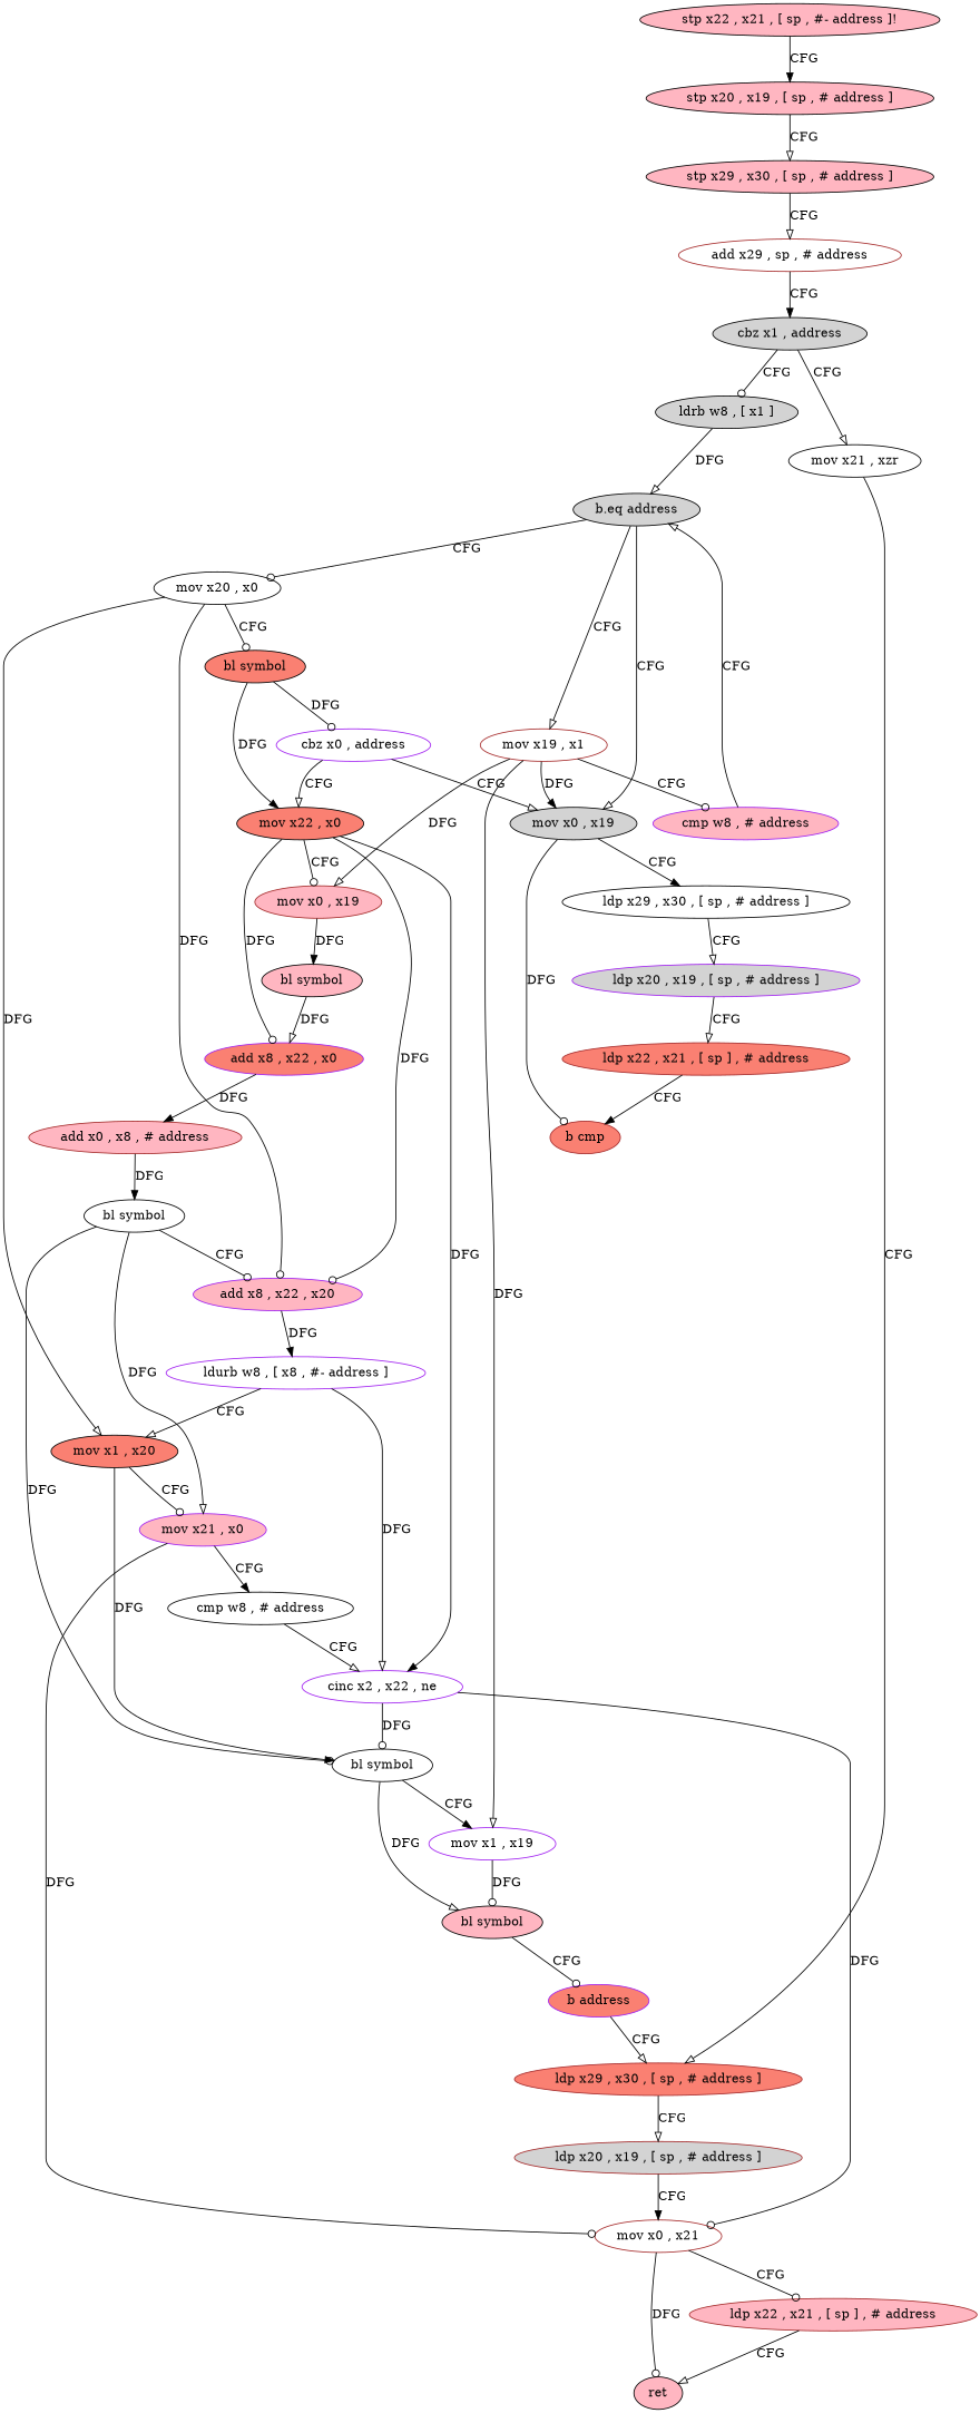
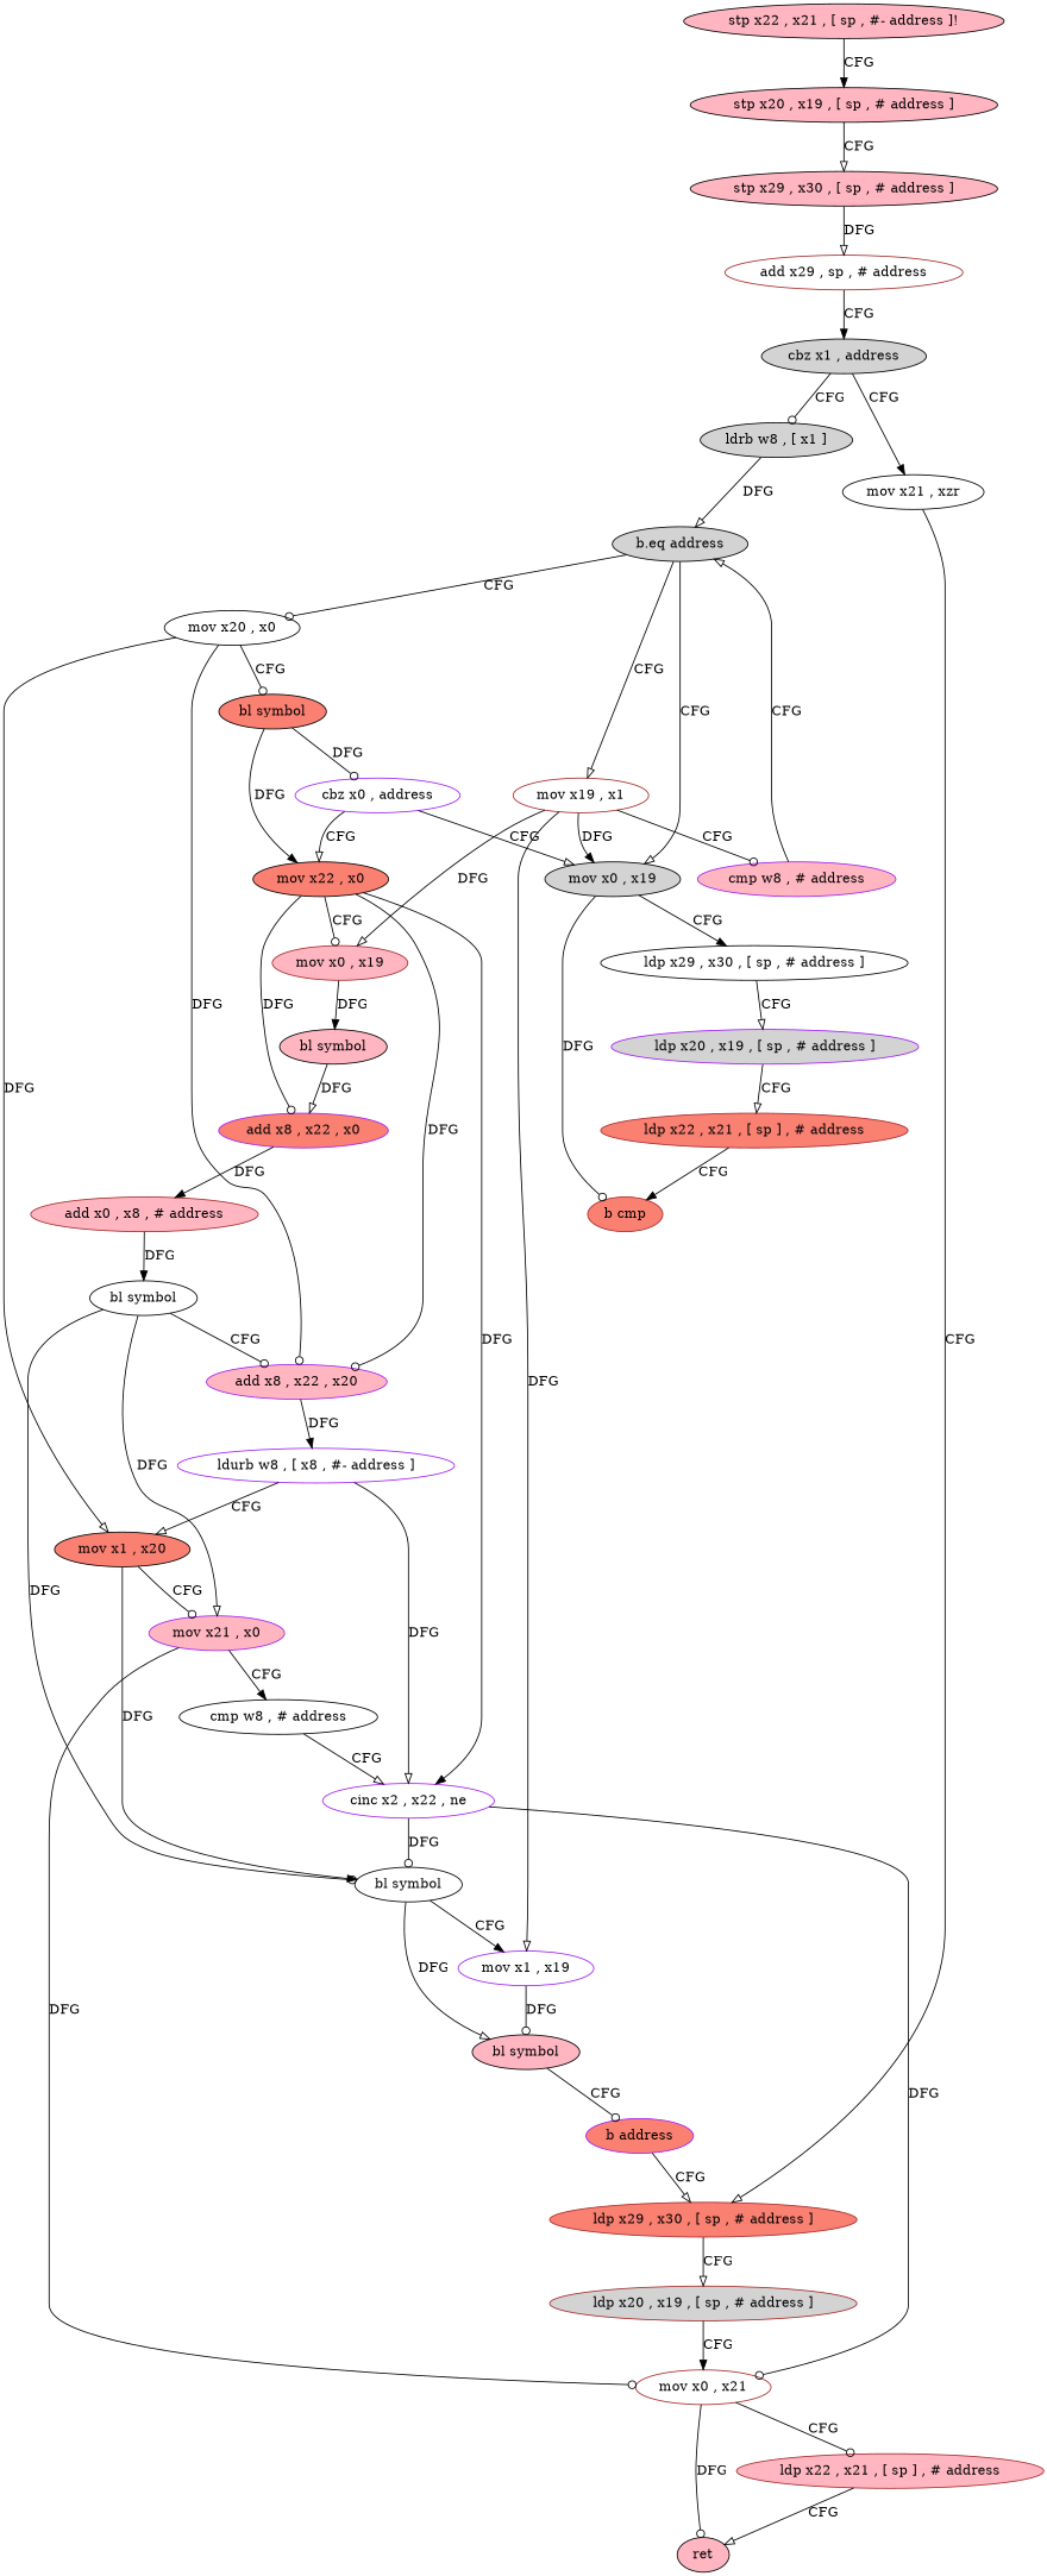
  digraph {
    node [color=black fillcolor=white style=filled]
    edge [arrowhead=onormal]
    n1 [fillcolor=lightpink label="stp x22 , x21 , [ sp , #- address ]!"]
    n2 [fillcolor=lightpink label="stp x20 , x19 , [ sp , # address ]"]
    n3 [fillcolor=lightpink label="stp x29 , x30 , [ sp , # address ]"]
    n4 [color=brown label="add x29 , sp , # address"]
    n5 [fillcolor=lightgrey label="cbz x1 , address"]
    n6 [label="mov x21 , xzr"]
    n7 [fillcolor=lightgrey label="ldrb w8 , [ x1 ]"]
    n8 [color=brown fillcolor=salmon label="ldp x29 , x30 , [ sp , # address ]"]
    n9 [fillcolor=lightgrey label="b.eq address"]
    n10 [color=brown fillcolor=lightgrey label="ldp x20 , x19 , [ sp , # address ]"]
    n11 [color=brown label="mov x0 , x21"]
    n12 [color=brown fillcolor=lightpink label="ldp x22 , x21 , [ sp ] , # address"]
    n13 [fillcolor=lightpink label=ret]
    n14 [color=brown label="mov x19 , x1"]
    n15 [color=purple fillcolor=lightpink label="cmp w8 , # address"]
    n16 [fillcolor=lightgrey label="mov x0 , x19"]
    n17 [color=brown fillcolor=lightpink label="mov x0 , x19"]
    n18 [color=purple label="mov x1 , x19"]
    n19 [label="mov x20 , x0"]
    n20 [label="ldp x29 , x30 , [ sp , # address ]"]
    n21 [color=brown fillcolor=salmon label="b cmp"]
    n22 [fillcolor=lightpink label="bl symbol"]
    n23 [fillcolor=lightpink label="bl symbol"]
    n24 [fillcolor=salmon label="bl symbol"]
    n25 [color=purple fillcolor=lightpink label="add x8 , x22 , x20"]
    n26 [fillcolor=salmon label="mov x1 , x20"]
    n27 [color=purple fillcolor=lightgrey label="ldp x20 , x19 , [ sp , # address ]"]
    n28 [color=purple label="cbz x0 , address"]
    n29 [fillcolor=salmon label="mov x22 , x0"]
    n30 [color=purple label="ldurb w8 , [ x8 , #- address ]"]
    n31 [color=purple fillcolor=lightpink label="mov x21 , x0"]
    n32 [label="bl symbol"]
    n33 [color=brown fillcolor=salmon label="ldp x22 , x21 , [ sp ] , # address"]
    n34 [color=purple fillcolor=salmon label="add x8 , x22 , x0"]
    n35 [color=purple label="cinc x2 , x22 , ne"]
    n36 [color=brown fillcolor=lightpink label="add x0 , x8 , # address"]
    n37 [label="bl symbol"]
    n38 [label="cmp w8 , # address"]
    n39 [color=purple fillcolor=salmon label="b address"]
    n1 -> n2 [arrowhead=normal label=CFG]
    n2 -> n3 [label=CFG]
-   n3 -> n4 [label=CFG]
+   n3 -> n4 [label=DFG]
    n4 -> n5 [arrowhead=normal label=CFG]
-   n5 -> n6 [label=CFG]
+   n5 -> n6 [arrowhead=normal label=CFG]
    n5 -> n7 [arrowhead=odot label=CFG]
    n6 -> n8 [label=CFG]
    n7 -> n9 [label=DFG]
    n8 -> n10 [label=CFG]
    n9 -> n14 [label=CFG]
    n9 -> n16 [label=CFG]
    n9 -> n19 [arrowhead=odot label=CFG]
    n10 -> n11 [arrowhead=normal label=CFG]
    n11 -> n12 [arrowhead=odot label=CFG]
    n11 -> n13 [arrowhead=odot label=DFG]
    n12 -> n13 [label=CFG]
    n14 -> n15 [arrowhead=odot label=CFG]
    n14 -> n16 [arrowhead=normal label=DFG]
    n14 -> n17 [label=DFG]
    n14 -> n18 [label=DFG]
    n15 -> n9 [label=CFG]
    n16 -> n20 [arrowhead=normal label=CFG]
    n16 -> n21 [arrowhead=odot label=DFG]
    n17 -> n22 [arrowhead=normal label=DFG]
    n18 -> n23 [arrowhead=odot label=DFG]
    n19 -> n24 [arrowhead=odot label=CFG]
    n19 -> n25 [arrowhead=odot label=DFG]
    n19 -> n26 [label=DFG]
    n20 -> n27 [label=CFG]
    n22 -> n34 [label=DFG]
    n23 -> n39 [arrowhead=odot label=CFG]
    n24 -> n28 [arrowhead=odot label=DFG]
    n24 -> n29 [arrowhead=normal label=DFG]
    n25 -> n30 [arrowhead=normal label=DFG]
    n26 -> n31 [arrowhead=odot label=CFG]
    n26 -> n32 [arrowhead=normal label=DFG]
    n27 -> n33 [label=CFG]
    n28 -> n16 [label=CFG]
    n28 -> n29 [label=CFG]
    n29 -> n17 [arrowhead=odot label=CFG]
    n29 -> n25 [arrowhead=odot label=DFG]
    n29 -> n34 [arrowhead=odot label=DFG]
    n29 -> n35 [arrowhead=normal label=DFG]
    n30 -> n26 [label=CFG]
    n30 -> n35 [label=DFG]
    n31 -> n11 [arrowhead=odot label=DFG]
    n31 -> n38 [arrowhead=normal label=CFG]
    n32 -> n18 [arrowhead=normal label=CFG]
    n32 -> n23 [label=DFG]
    n33 -> n21 [arrowhead=normal label=CFG]
    n34 -> n36 [arrowhead=normal label=DFG]
    n35 -> n11 [arrowhead=odot label=DFG]
    n35 -> n32 [arrowhead=odot label=DFG]
    n36 -> n37 [arrowhead=normal label=DFG]
    n37 -> n25 [arrowhead=odot label=CFG]
    n37 -> n31 [label=DFG]
    n37 -> n32 [arrowhead=odot label=DFG]
    n38 -> n35 [label=CFG]
    n39 -> n8 [label=CFG]
  }
